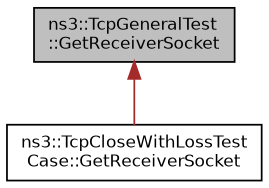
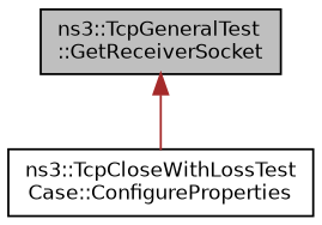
  digraph {
    rankdir=TB
    node [color=black fontname=Helvetica fontsize=10 shape=record style=filled]
    n1 [fillcolor=grey75 fontcolor=black height=0.2 label="ns3::TcpGeneralTest\l::GetReceiverSocket" width=0.4]
-   n2 [fillcolor=white height=0.2 label="ns3::TcpCloseWithLossTest\lCase::GetReceiverSocket" width=0.4]
+   n2 [fillcolor=white height=0.2 label="ns3::TcpCloseWithLossTest\lCase::ConfigureProperties" width=0.4]
    n1 -> n2 [color=brown dir=back fontname=Helvetica fontsize=10 labelfontname=Helvetica labelfontsize=10 style=solid]
  }
